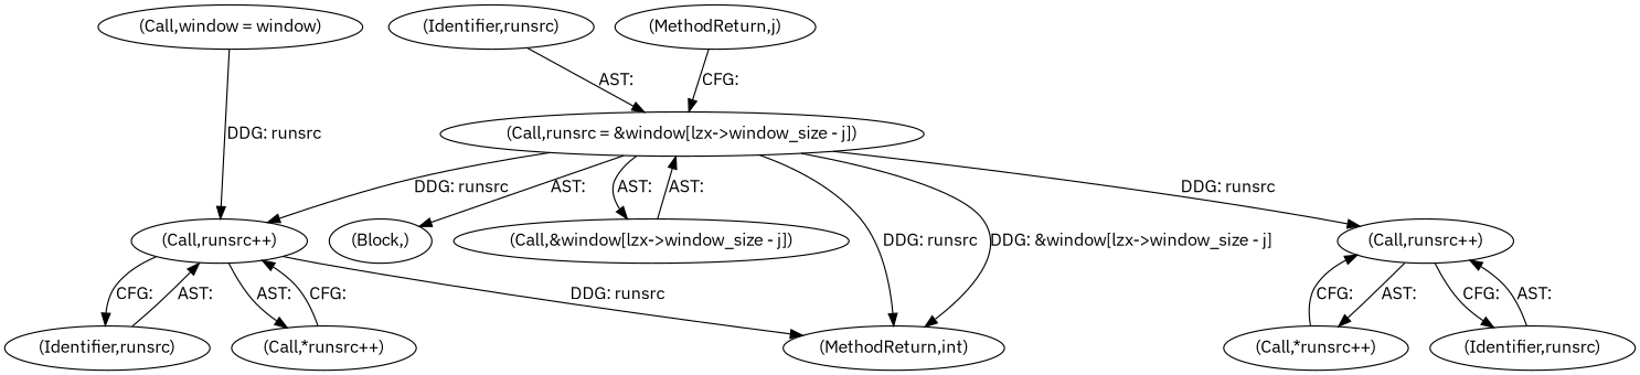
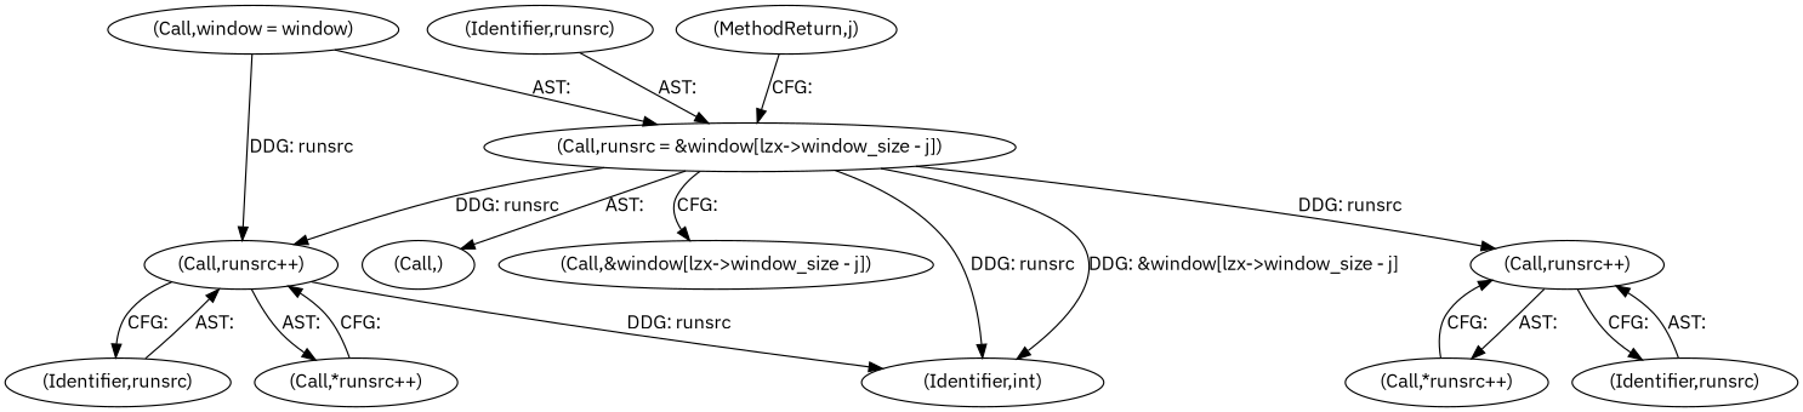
  digraph {
    fontname="IBM Plex Sans"
    node [fontname="IBM Plex Sans"]
    edge [fontname="IBM Plex Sans"]
    n1 [label="(Call,runsrc = &window[lzx->window_size - j])"]
    n2 [label="(Call,runsrc++)"]
    n3 [label="(Call,runsrc++)"]
-   n4 [label="(Block,)"]
+   n4 [label="(Call,)"]
    n5 [label="(Call,&window[lzx->window_size - j])"]
-   n6 [label="(MethodReturn,int)"]
+   n6 [label="(Identifier,int)"]
    n7 [label="(Identifier,runsrc)"]
    n8 [label="(Call,*runsrc++)"]
    n9 [label="(Call,*runsrc++)"]
    n10 [label="(Identifier,runsrc)"]
    n11 [label="(Identifier,runsrc)"]
    n12 [label="(Call,window = window)"]
    n13 [label="(MethodReturn,j)"]
    n1 -> n2 [label="DDG: runsrc"]
    n1 -> n3 [label="DDG: runsrc"]
    n1 -> n4 [label="AST: "]
-   n1 -> n5 [label="AST: "]
+   n1 -> n5 [label="CFG: "]
    n1 -> n6 [label="DDG: runsrc"]
    n1 -> n6 [label="DDG: &window[lzx->window_size - j]"]
    n2 -> n7 [label="CFG: "]
    n2 -> n8 [label="AST: "]
    n3 -> n6 [label="DDG: runsrc"]
    n3 -> n9 [label="AST: "]
    n3 -> n10 [label="CFG: "]
-   n5 -> n1 [label="AST: "]
+   n12 -> n1 [label="AST: "]
    n7 -> n2 [label="AST: "]
    n8 -> n2 [label="CFG: "]
    n9 -> n3 [label="CFG: "]
    n10 -> n3 [label="AST: "]
    n11 -> n1 [label="AST: "]
    n12 -> n3 [label="DDG: runsrc"]
    n13 -> n1 [label="CFG: "]
  }
